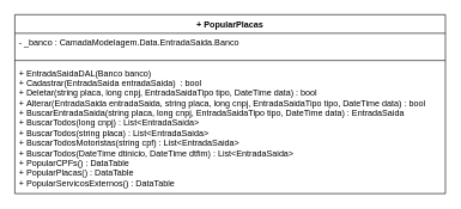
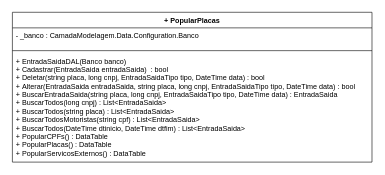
  <mxCell id="0" />
  <mxCell id="1" parent="0" />
  <mxCell id="2" value="+ PopularPlacas" style="swimlane;fontStyle=1;align=center;verticalAlign=top;childLayout=stackLayout;horizontal=1;startSize=26;horizontalStack=0;resizeParent=1;resizeParentMax=0;resizeLast=0;collapsible=1;marginBottom=0;" parent="1" vertex="1"><mxGeometry x="20" y="20" width="600" height="250" as="geometry" /></mxCell>
- <mxCell id="3" value="- _banco : CamadaModelagem.Data.EntradaSaida.Banco" style="text;strokeColor=none;fillColor=none;align=left;verticalAlign=top;spacingLeft=4;spacingRight=4;overflow=hidden;rotatable=0;points=[[0,0.5],[1,0.5]];portConstraint=eastwest;" parent="2" vertex="1"><mxGeometry y="26" width="600" height="34" as="geometry" /></mxCell>
+ <mxCell id="3" value="- _banco : CamadaModelagem.Data.Configuration.Banco" style="text;strokeColor=none;fillColor=none;align=left;verticalAlign=top;spacingLeft=4;spacingRight=4;overflow=hidden;rotatable=0;points=[[0,0.5],[1,0.5]];portConstraint=eastwest;" parent="2" vertex="1"><mxGeometry y="26" width="600" height="34" as="geometry" /></mxCell>
  <mxCell id="4" value="" style="line;strokeWidth=1;fillColor=none;align=left;verticalAlign=middle;spacingTop=-1;spacingLeft=3;spacingRight=3;rotatable=0;labelPosition=right;points=[];portConstraint=eastwest;" parent="2" vertex="1"><mxGeometry y="60" width="600" height="8" as="geometry" /></mxCell>
  <mxCell id="5" value="+ EntradaSaidaDAL(Banco banco)&#10;+ Cadastrar(EntradaSaida entradaSaida)  : bool&#10;+ Deletar(string placa, long cnpj, EntradaSaidaTipo tipo, DateTime data) : bool&#10;+ Alterar(EntradaSaida entradaSaida, string placa, long cnpj, EntradaSaidaTipo tipo, DateTime data) : bool&#10;+ BuscarEntradaSaida(string placa, long cnpj, EntradaSaidaTipo tipo, DateTime data) : EntradaSaida&#10;+ BuscarTodos(long cnpj) : List&lt;EntradaSaida&gt;&#10;+ BuscarTodos(string placa) : List&lt;EntradaSaida&gt;&#10;+ BuscarTodosMotoristas(string cpf) : List&lt;EntradaSaida&gt;&#10;+ BuscarTodos(DateTime dtinicio, DateTime dtfim) : List&lt;EntradaSaida&gt;&#10;+ PopularCPFs() : DataTable&#10;+ PopularPlacas() : DataTable&#10;+ PopularServicosExternos() : DataTable&#10; &#10; " style="text;strokeColor=none;fillColor=none;align=left;verticalAlign=top;spacingLeft=4;spacingRight=4;overflow=hidden;rotatable=0;points=[[0,0.5],[1,0.5]];portConstraint=eastwest;" parent="2" vertex="1"><mxGeometry y="68" width="600" height="182" as="geometry" /></mxCell>
